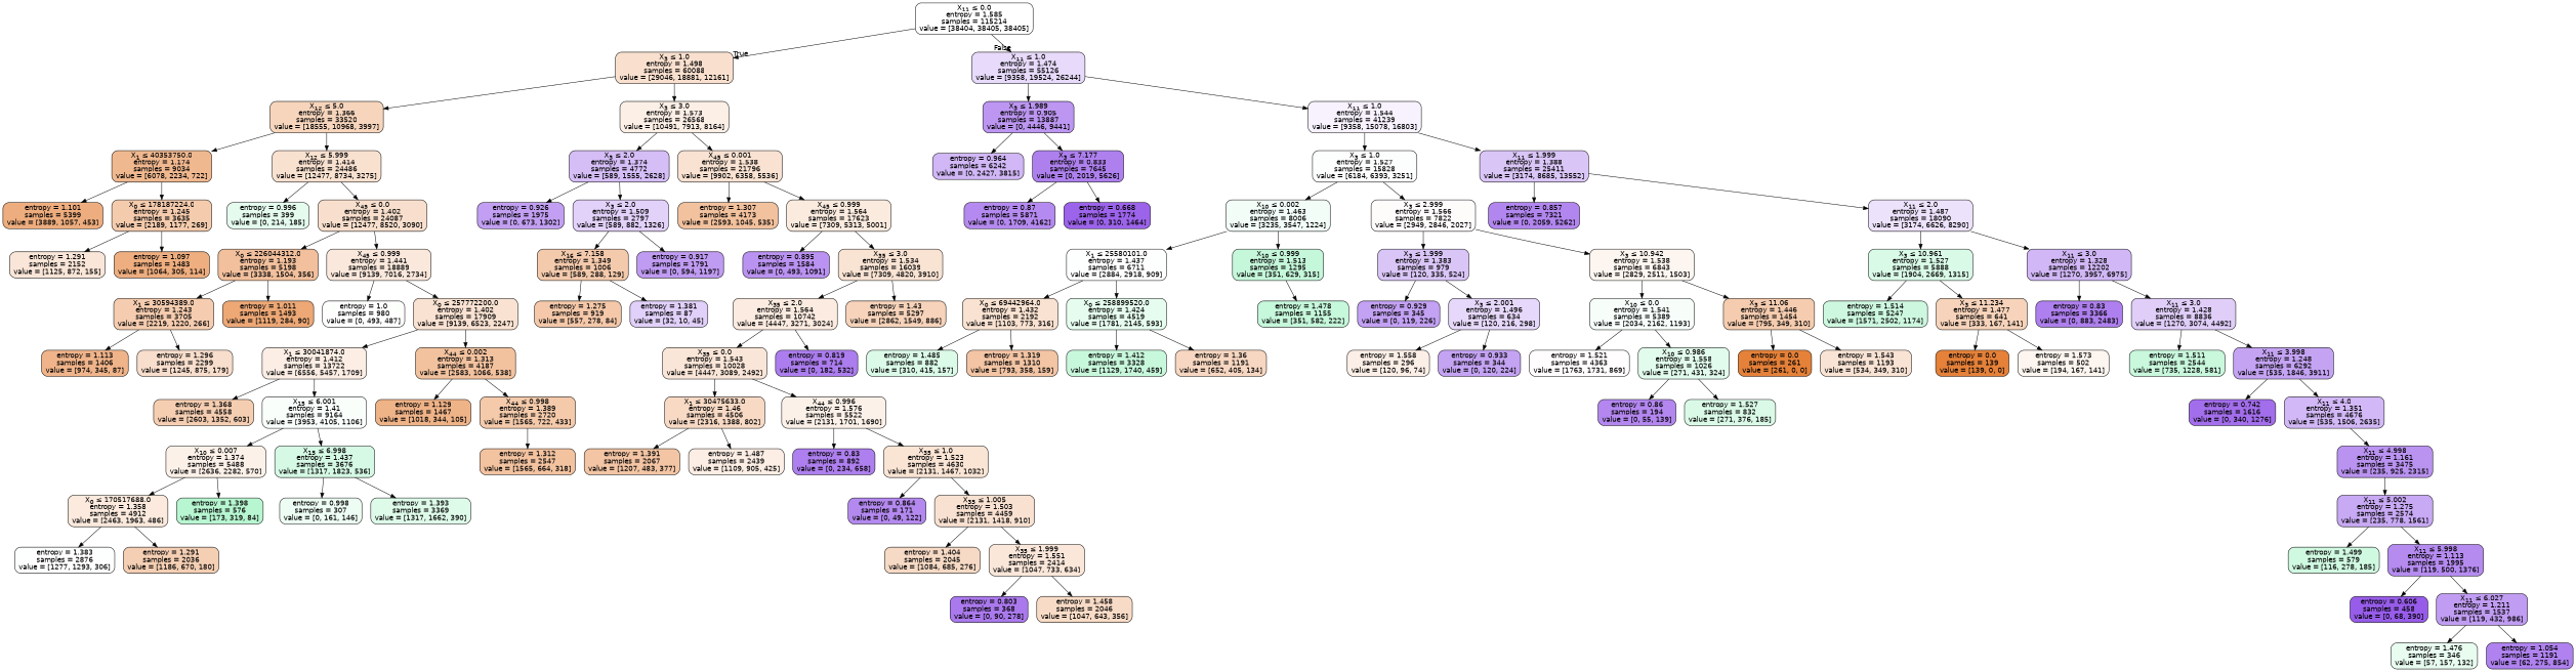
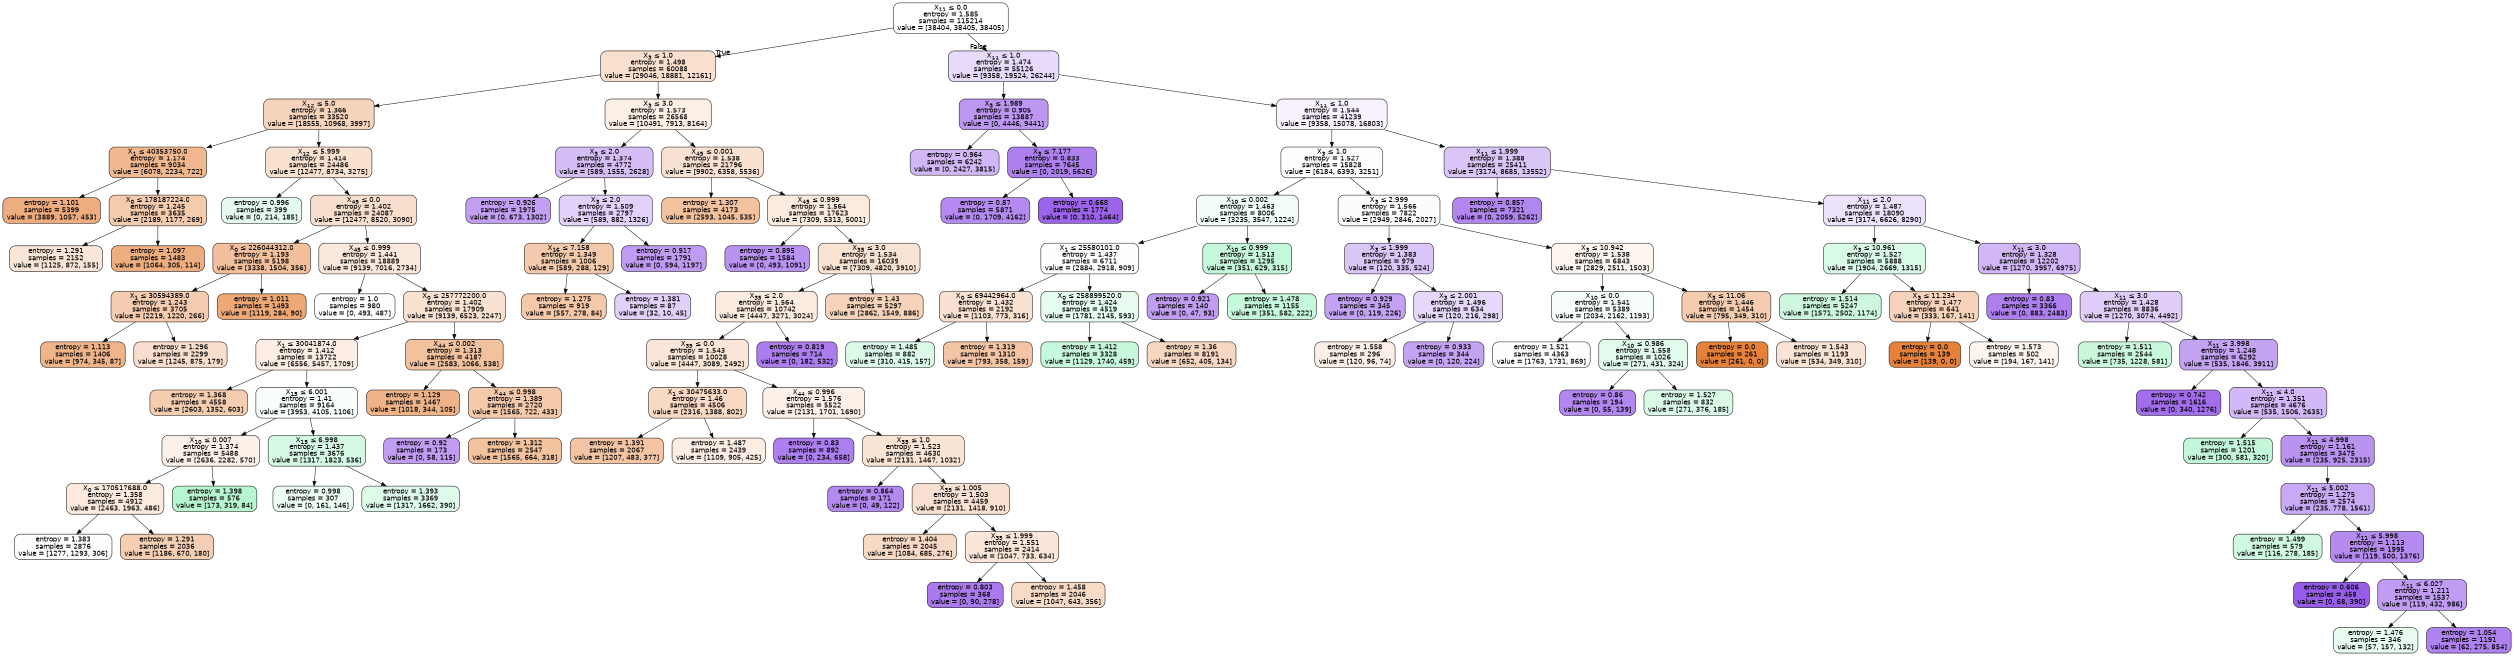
  digraph {
    node [color=black fillcolor="#f9e2d2" fontname=helvetica shape=box style="filled, rounded"]
    edge [fontname=helvetica]
    n1 [fillcolor="#ffffff" label=<X<SUB>11</SUB> &le; 0.0<br/>entropy = 1.585<br/>samples = 115214<br/>value = [38404, 38405, 38405]>]
    n2 [fillcolor="#f9e0ce" label=<X<SUB>3</SUB> &le; 1.0<br/>entropy = 1.498<br/>samples = 60088<br/>value = [29046, 18881, 12161]>]
    n3 [fillcolor="#e7dafa" label=<X<SUB>11</SUB> &le; 1.0<br/>entropy = 1.474<br/>samples = 55126<br/>value = [9358, 19524, 26244]>]
    n4 [fillcolor="#f6d5bc" label=<X<SUB>12</SUB> &le; 5.0<br/>entropy = 1.366<br/>samples = 33520<br/>value = [18555, 10968, 3997]>]
    n5 [fillcolor="#fcefe6" label=<X<SUB>3</SUB> &le; 3.0<br/>entropy = 1.573<br/>samples = 26568<br/>value = [10491, 7913, 8164]>]
    n6 [fillcolor="#bc96f1" label=<X<SUB>3</SUB> &le; 1.989<br/>entropy = 0.905<br/>samples = 13887<br/>value = [0, 4446, 9441]>]
    n7 [fillcolor="#f7f2fd" label=<X<SUB>11</SUB> &le; 1.0<br/>entropy = 1.544<br/>samples = 41239<br/>value = [9358, 15078, 16803]>]
    n8 [fillcolor="#f0b88f" label=<X<SUB>1</SUB> &le; 40353750.0<br/>entropy = 1.174<br/>samples = 9034<br/>value = [6078, 2234, 722]>]
    n9 [fillcolor="#f9e1d0" label=<X<SUB>12</SUB> &le; 5.999<br/>entropy = 1.414<br/>samples = 24486<br/>value = [12477, 8734, 3275]>]
    n10 [fillcolor="#d5bdf6" label=<X<SUB>3</SUB> &le; 2.0<br/>entropy = 1.374<br/>samples = 4772<br/>value = [589, 1555, 2628]>]
    n11 [label=<X<SUB>45</SUB> &le; 0.001<br/>entropy = 1.538<br/>samples = 21796<br/>value = [9902, 6358, 5536]>]
    n12 [fillcolor="#eead7e" label=<entropy = 1.101<br/>samples = 5399<br/>value = [3889, 1057, 453]>]
    n13 [fillcolor="#f4cbad" label=<X<SUB>0</SUB> &le; 178187224.0<br/>entropy = 1.245<br/>samples = 3635<br/>value = [2189, 1177, 269]>]
    n14 [fillcolor="#e4fbee" label=<entropy = 0.996<br/>samples = 399<br/>value = [0, 214, 185]>]
    n15 [fillcolor="#f8dfcd" label=<X<SUB>45</SUB> &le; 0.0<br/>entropy = 1.402<br/>samples = 24087<br/>value = [12477, 8520, 3090]>]
    n16 [fillcolor="#fae6d8" label=<entropy = 1.291<br/>samples = 2152<br/>value = [1125, 872, 155]>]
    n17 [fillcolor="#eeae7f" label=<entropy = 1.097<br/>samples = 1483<br/>value = [1064, 305, 114]>]
    n18 [fillcolor="#f2c09d" label=<X<SUB>0</SUB> &le; 226044312.0<br/>entropy = 1.193<br/>samples = 5198<br/>value = [3338, 1504, 356]>]
    n19 [fillcolor="#fae8dc" label=<X<SUB>45</SUB> &le; 0.999<br/>entropy = 1.441<br/>samples = 18889<br/>value = [9139, 7016, 2734]>]
    n20 [fillcolor="#f5ccaf" label=<X<SUB>1</SUB> &le; 30594389.0<br/>entropy = 1.243<br/>samples = 3705<br/>value = [2219, 1220, 266]>]
    n21 [fillcolor="#eda876" label=<entropy = 1.011<br/>samples = 1493<br/>value = [1119, 284, 90]>]
    n22 [fillcolor="#fdfffd" label=<entropy = 1.0<br/>samples = 980<br/>value = [0, 493, 487]>]
    n23 [label=<X<SUB>0</SUB> &le; 257772200.0<br/>entropy = 1.402<br/>samples = 17909<br/>value = [9139, 6523, 2247]>]
    n24 [fillcolor="#f0b48a" label=<entropy = 1.113<br/>samples = 1406<br/>value = [974, 345, 87]>]
    n25 [fillcolor="#f8decc" label=<entropy = 1.296<br/>samples = 2299<br/>value = [1245, 875, 179]>]
    n26 [fillcolor="#fceee5" label=<X<SUB>1</SUB> &le; 30041874.0<br/>entropy = 1.412<br/>samples = 13722<br/>value = [6556, 5457, 1709]>]
    n27 [fillcolor="#f2c29f" label=<X<SUB>44</SUB> &le; 0.002<br/>entropy = 1.313<br/>samples = 4187<br/>value = [2583, 1066, 538]>]
    n28 [fillcolor="#f5ceb2" label=<entropy = 1.368<br/>samples = 4558<br/>value = [2603, 1352, 603]>]
    n29 [fillcolor="#f9fefb" label=<X<SUB>15</SUB> &le; 6.001<br/>entropy = 1.41<br/>samples = 9164<br/>value = [3953, 4105, 1106]>]
    n30 [fillcolor="#efb388" label=<entropy = 1.129<br/>samples = 1467<br/>value = [1018, 344, 105]>]
    n31 [fillcolor="#f4caab" label=<X<SUB>44</SUB> &le; 0.998<br/>entropy = 1.389<br/>samples = 2720<br/>value = [1565, 722, 433]>]
    n32 [fillcolor="#fcf1e9" label=<X<SUB>10</SUB> &le; 0.007<br/>entropy = 1.374<br/>samples = 5488<br/>value = [2636, 2282, 570]>]
    n33 [fillcolor="#d5f9e4" label=<X<SUB>15</SUB> &le; 6.998<br/>entropy = 1.437<br/>samples = 3676<br/>value = [1317, 1823, 536]>]
    n34 [fillcolor="#fbeadd" label=<X<SUB>0</SUB> &le; 170517688.0<br/>entropy = 1.358<br/>samples = 4912<br/>value = [2463, 1963, 486]>]
    n35 [fillcolor="#b7f6d1" label=<entropy = 1.398<br/>samples = 576<br/>value = [173, 319, 84]>]
    n36 [fillcolor="#edfdf3" label=<entropy = 0.998<br/>samples = 307<br/>value = [0, 161, 146]>]
    n37 [fillcolor="#defbea" label=<entropy = 1.393<br/>samples = 3369<br/>value = [1317, 1662, 390]>]
    n38 [fillcolor="#fdfffe" label=<entropy = 1.383<br/>samples = 2876<br/>value = [1277, 1293, 306]>]
    n39 [fillcolor="#f5cfb4" label=<entropy = 1.291<br/>samples = 2036<br/>value = [1186, 670, 180]>]
+   n40 [fillcolor="#c19df2" label=<entropy = 0.92<br/>samples = 173<br/>value = [0, 58, 115]>]
    n41 [fillcolor="#f3c3a0" label=<entropy = 1.312<br/>samples = 2547<br/>value = [1565, 664, 318]>]
    n42 [fillcolor="#c29ff2" label=<entropy = 0.926<br/>samples = 1975<br/>value = [0, 673, 1302]>]
    n43 [fillcolor="#e2d1f9" label=<X<SUB>3</SUB> &le; 2.0<br/>entropy = 1.509<br/>samples = 2797<br/>value = [589, 882, 1326]>]
    n44 [fillcolor="#f2c19d" label=<entropy = 1.307<br/>samples = 4173<br/>value = [2593, 1045, 535]>]
    n45 [fillcolor="#fbebdf" label=<X<SUB>45</SUB> &le; 0.999<br/>entropy = 1.564<br/>samples = 17623<br/>value = [7309, 5313, 5001]>]
    n46 [fillcolor="#f4caac" label=<X<SUB>16</SUB> &le; 7.158<br/>entropy = 1.349<br/>samples = 1006<br/>value = [589, 288, 129]>]
    n47 [fillcolor="#c09bf2" label=<entropy = 0.917<br/>samples = 1791<br/>value = [0, 594, 1197]>]
    n48 [fillcolor="#f4c8a9" label=<entropy = 1.275<br/>samples = 919<br/>value = [557, 278, 84]>]
    n49 [fillcolor="#e1d0f9" label=<entropy = 1.381<br/>samples = 87<br/>value = [32, 10, 45]>]
    n50 [fillcolor="#ba92f1" label=<entropy = 0.895<br/>samples = 1584<br/>value = [0, 493, 1091]>]
    n51 [fillcolor="#f9e3d3" label=<X<SUB>35</SUB> &le; 3.0<br/>entropy = 1.534<br/>samples = 16039<br/>value = [7309, 4820, 3910]>]
    n52 [fillcolor="#fbebe0" label=<X<SUB>35</SUB> &le; 2.0<br/>entropy = 1.564<br/>samples = 10742<br/>value = [4447, 3271, 3024]>]
    n53 [fillcolor="#f6d3ba" label=<entropy = 1.43<br/>samples = 5297<br/>value = [2862, 1549, 886]>]
    n54 [fillcolor="#fae6d8" label=<X<SUB>35</SUB> &le; 0.0<br/>entropy = 1.543<br/>samples = 10028<br/>value = [4447, 3089, 2492]>]
    n55 [fillcolor="#ac7dee" label=<entropy = 0.819<br/>samples = 714<br/>value = [0, 182, 532]>]
    n56 [fillcolor="#f7d9c4" label=<X<SUB>1</SUB> &le; 30475633.0<br/>entropy = 1.46<br/>samples = 4506<br/>value = [2316, 1388, 802]>]
    n57 [fillcolor="#fcf1e9" label=<X<SUB>44</SUB> &le; 0.996<br/>entropy = 1.576<br/>samples = 5522<br/>value = [2131, 1701, 1690]>]
    n58 [fillcolor="#f3c5a4" label=<entropy = 1.391<br/>samples = 2067<br/>value = [1207, 483, 377]>]
    n59 [fillcolor="#fceee5" label=<entropy = 1.487<br/>samples = 2439<br/>value = [1109, 905, 425]>]
    n60 [fillcolor="#ae7fee" label=<entropy = 0.83<br/>samples = 892<br/>value = [0, 234, 658]>]
    n61 [fillcolor="#fae5d5" label=<X<SUB>35</SUB> &le; 1.0<br/>entropy = 1.523<br/>samples = 4630<br/>value = [2131, 1467, 1032]>]
    n62 [fillcolor="#b489ef" label=<entropy = 0.864<br/>samples = 171<br/>value = [0, 49, 122]>]
    n63 [fillcolor="#f9e1d1" label=<X<SUB>35</SUB> &le; 1.005<br/>entropy = 1.503<br/>samples = 4459<br/>value = [2131, 1418, 910]>]
    n64 [fillcolor="#f7dac5" label=<entropy = 1.404<br/>samples = 2045<br/>value = [1084, 685, 276]>]
    n65 [fillcolor="#fae7da" label=<X<SUB>35</SUB> &le; 1.999<br/>entropy = 1.551<br/>samples = 2414<br/>value = [1047, 733, 634]>]
    n66 [fillcolor="#aa79ed" label=<entropy = 0.803<br/>samples = 368<br/>value = [0, 90, 278]>]
    n67 [fillcolor="#f8dbc6" label=<entropy = 1.458<br/>samples = 2046<br/>value = [1047, 643, 356]>]
    n68 [fillcolor="#d1b7f6" label=<entropy = 0.964<br/>samples = 6242<br/>value = [0, 2427, 3815]>]
    n69 [fillcolor="#ae80ee" label=<X<SUB>3</SUB> &le; 7.177<br/>entropy = 0.833<br/>samples = 7645<br/>value = [0, 2019, 5626]>]
    n70 [fillcolor="#fbfefc" label=<X<SUB>3</SUB> &le; 1.0<br/>entropy = 1.527<br/>samples = 15828<br/>value = [6184, 6393, 3251]>]
    n71 [fillcolor="#dac5f7" label=<X<SUB>11</SUB> &le; 1.999<br/>entropy = 1.388<br/>samples = 25411<br/>value = [3174, 8685, 13552]>]
    n72 [fillcolor="#b58af0" label=<entropy = 0.87<br/>samples = 5871<br/>value = [0, 1709, 4162]>]
    n73 [fillcolor="#9c63eb" label=<entropy = 0.668<br/>samples = 1774<br/>value = [0, 310, 1464]>]
    n74 [fillcolor="#f2fdf7" label=<X<SUB>10</SUB> &le; 0.002<br/>entropy = 1.463<br/>samples = 8006<br/>value = [3235, 3547, 1224]>]
    n75 [fillcolor="#fefcfb" label=<X<SUB>3</SUB> &le; 2.999<br/>entropy = 1.566<br/>samples = 7822<br/>value = [2949, 2846, 2027]>]
    n76 [fillcolor="#b286ef" label=<entropy = 0.857<br/>samples = 7321<br/>value = [0, 2059, 5262]>]
    n77 [fillcolor="#ede2fb" label=<X<SUB>11</SUB> &le; 2.0<br/>entropy = 1.487<br/>samples = 18090<br/>value = [3174, 6626, 8290]>]
    n78 [fillcolor="#fdfffe" label=<X<SUB>1</SUB> &le; 25580101.0<br/>entropy = 1.437<br/>samples = 6711<br/>value = [2884, 2918, 909]>]
    n79 [fillcolor="#c5f7da" label=<X<SUB>10</SUB> &le; 0.999<br/>entropy = 1.513<br/>samples = 1295<br/>value = [351, 629, 315]>]
    n80 [fillcolor="#dac5f7" label=<X<SUB>3</SUB> &le; 1.999<br/>entropy = 1.383<br/>samples = 979<br/>value = [120, 335, 524]>]
    n81 [fillcolor="#fdf6f0" label=<X<SUB>3</SUB> &le; 10.942<br/>entropy = 1.538<br/>samples = 6843<br/>value = [2829, 2511, 1503]>]
    n82 [fillcolor="#f9e2d1" label=<X<SUB>0</SUB> &le; 69442964.0<br/>entropy = 1.432<br/>samples = 2192<br/>value = [1103, 773, 316]>]
    n83 [fillcolor="#e5fcee" label=<X<SUB>0</SUB> &le; 258899520.0<br/>entropy = 1.424<br/>samples = 4519<br/>value = [1781, 2145, 593]>]
+   n84 [fillcolor="#c19df2" label=<entropy = 0.921<br/>samples = 140<br/>value = [0, 47, 93]>]
    n85 [fillcolor="#c6f8db" label=<entropy = 1.478<br/>samples = 1155<br/>value = [351, 582, 222]>]
    n86 [fillcolor="#dbfae8" label=<entropy = 1.485<br/>samples = 882<br/>value = [310, 415, 157]>]
    n87 [fillcolor="#f3c5a5" label=<entropy = 1.319<br/>samples = 1310<br/>value = [793, 358, 159]>]
    n88 [fillcolor="#c8f8dc" label=<entropy = 1.412<br/>samples = 3328<br/>value = [1129, 1740, 459]>]
-   n89 [fillcolor="#f7d7c1" label=<entropy = 1.36<br/>samples = 1191<br/>value = [652, 405, 134]>]
+   n89 [fillcolor="#f7d7c1" label=<entropy = 1.36<br/>samples = 8191<br/>value = [652, 405, 134]>]
    n90 [fillcolor="#c3a1f3" label=<entropy = 0.929<br/>samples = 345<br/>value = [0, 119, 226]>]
    n91 [fillcolor="#e6d8fa" label=<X<SUB>3</SUB> &le; 2.001<br/>entropy = 1.496<br/>samples = 634<br/>value = [120, 216, 298]>]
    n92 [fillcolor="#f7fefa" label=<X<SUB>10</SUB> &le; 0.0<br/>entropy = 1.541<br/>samples = 5389<br/>value = [2034, 2162, 1193]>]
    n93 [fillcolor="#f5ccaf" label=<X<SUB>3</SUB> &le; 11.06<br/>entropy = 1.446<br/>samples = 1454<br/>value = [795, 349, 310]>]
    n94 [fillcolor="#fcefe7" label=<entropy = 1.558<br/>samples = 296<br/>value = [120, 96, 74]>]
    n95 [fillcolor="#c4a3f3" label=<entropy = 0.933<br/>samples = 344<br/>value = [0, 120, 224]>]
    n96 [fillcolor="#fffdfd" label=<entropy = 1.521<br/>samples = 4363<br/>value = [1763, 1731, 869]>]
    n97 [fillcolor="#e1fbec" label=<X<SUB>10</SUB> &le; 0.986<br/>entropy = 1.558<br/>samples = 1026<br/>value = [271, 431, 324]>]
    n98 [fillcolor="#e58139" label=<entropy = 0.0<br/>samples = 261<br/>value = [261, 0, 0]>]
    n99 [fillcolor="#f9e3d4" label=<entropy = 1.543<br/>samples = 1193<br/>value = [534, 349, 310]>]
    n100 [fillcolor="#b387ef" label=<entropy = 0.86<br/>samples = 194<br/>value = [0, 55, 139]>]
    n101 [fillcolor="#dafae7" label=<entropy = 1.527<br/>samples = 832<br/>value = [271, 376, 185]>]
    n102 [fillcolor="#d9fae7" label=<X<SUB>3</SUB> &le; 10.961<br/>entropy = 1.527<br/>samples = 5888<br/>value = [1904, 2669, 1315]>]
    n103 [fillcolor="#d1b7f5" label=<X<SUB>11</SUB> &le; 3.0<br/>entropy = 1.328<br/>samples = 12202<br/>value = [1270, 3957, 6975]>]
    n104 [fillcolor="#cdf8df" label=<entropy = 1.514<br/>samples = 5247<br/>value = [1571, 2502, 1174]>]
    n105 [fillcolor="#f6d3ba" label=<X<SUB>3</SUB> &le; 11.234<br/>entropy = 1.477<br/>samples = 641<br/>value = [333, 167, 141]>]
    n106 [fillcolor="#ae7fee" label=<entropy = 0.83<br/>samples = 3366<br/>value = [0, 883, 2483]>]
    n107 [fillcolor="#e0cef9" label=<X<SUB>11</SUB> &le; 3.0<br/>entropy = 1.428<br/>samples = 8836<br/>value = [1270, 3074, 4492]>]
    n108 [fillcolor="#e58139" label=<entropy = 0.0<br/>samples = 139<br/>value = [139, 0, 0]>]
    n109 [fillcolor="#fdf5ef" label=<entropy = 1.573<br/>samples = 502<br/>value = [194, 167, 141]>]
    n110 [fillcolor="#c9f8dd" label=<entropy = 1.511<br/>samples = 2544<br/>value = [735, 1228, 581]>]
    n111 [fillcolor="#c4a3f3" label=<X<SUB>11</SUB> &le; 3.998<br/>entropy = 1.248<br/>samples = 6292<br/>value = [535, 1846, 3911]>]
    n112 [fillcolor="#a36eec" label=<entropy = 0.742<br/>samples = 1616<br/>value = [0, 340, 1276]>]
    n113 [fillcolor="#d2b8f6" label=<X<SUB>11</SUB> &le; 4.0<br/>entropy = 1.351<br/>samples = 4676<br/>value = [535, 1506, 2635]>]
+   n114 [fillcolor="#c4f7da" label=<entropy = 1.515<br/>samples = 1201<br/>value = [300, 581, 320]>]
    n115 [fillcolor="#ba93f1" label=<X<SUB>11</SUB> &le; 4.998<br/>entropy = 1.161<br/>samples = 3475<br/>value = [235, 925, 2315]>]
    n116 [fillcolor="#c8a9f4" label=<X<SUB>11</SUB> &le; 5.002<br/>entropy = 1.275<br/>samples = 2574<br/>value = [235, 778, 1561]>]
    n117 [fillcolor="#d0f9e1" label=<entropy = 1.499<br/>samples = 579<br/>value = [116, 278, 185]>]
    n118 [fillcolor="#b58bf0" label=<X<SUB>11</SUB> &le; 5.998<br/>entropy = 1.113<br/>samples = 1995<br/>value = [119, 500, 1376]>]
    n119 [fillcolor="#975cea" label=<entropy = 0.606<br/>samples = 458<br/>value = [0, 68, 390]>]
    n120 [fillcolor="#c09cf2" label=<X<SUB>11</SUB> &le; 6.027<br/>entropy = 1.211<br/>samples = 1537<br/>value = [119, 432, 986]>]
    n121 [fillcolor="#e8fcf0" label=<entropy = 1.476<br/>samples = 346<br/>value = [57, 157, 132]>]
    n122 [fillcolor="#af82ef" label=<entropy = 1.054<br/>samples = 1191<br/>value = [62, 275, 854]>]
    n1 -> n2 [headlabel=True labelangle=45 labeldistance=2.5]
    n1 -> n3 [headlabel=False labelangle=-45 labeldistance=2.5]
    n2 -> n4
    n2 -> n5
    n3 -> n6
    n3 -> n7
    n4 -> n8
    n4 -> n9
    n5 -> n10
    n5 -> n11
    n6 -> n68
    n6 -> n69
    n7 -> n70
    n7 -> n71
    n8 -> n12
    n8 -> n13
    n9 -> n14
    n9 -> n15
    n10 -> n42
    n10 -> n43
    n11 -> n44
    n11 -> n45
    n13 -> n16
    n13 -> n17
    n15 -> n18
    n15 -> n19
    n18 -> n20
    n18 -> n21
    n19 -> n22
    n19 -> n23
    n20 -> n24
    n20 -> n25
    n23 -> n26
    n23 -> n27
    n26 -> n28
    n26 -> n29
    n27 -> n30
    n27 -> n31
    n29 -> n32
    n29 -> n33
+   n31 -> n40
    n31 -> n41
    n32 -> n34
    n32 -> n35
    n33 -> n36
    n33 -> n37
    n34 -> n38
    n34 -> n39
    n43 -> n46
    n43 -> n47
    n45 -> n50
    n45 -> n51
    n46 -> n48
    n46 -> n49
    n51 -> n52
    n51 -> n53
    n52 -> n54
    n52 -> n55
    n54 -> n56
    n54 -> n57
    n56 -> n58
    n56 -> n59
    n57 -> n60
    n57 -> n61
    n61 -> n62
    n61 -> n63
    n63 -> n64
    n63 -> n65
    n65 -> n66
    n65 -> n67
    n69 -> n72
    n69 -> n73
    n70 -> n74
    n70 -> n75
    n71 -> n76
    n71 -> n77
    n74 -> n78
    n74 -> n79
    n75 -> n80
    n75 -> n81
    n77 -> n102
    n77 -> n103
    n78 -> n82
    n78 -> n83
+   n79 -> n84
    n79 -> n85
    n80 -> n90
    n80 -> n91
    n81 -> n92
    n81 -> n93
    n82 -> n86
    n82 -> n87
    n83 -> n88
    n83 -> n89
    n91 -> n94
    n91 -> n95
    n92 -> n96
    n92 -> n97
    n93 -> n98
    n93 -> n99
    n97 -> n100
    n97 -> n101
    n102 -> n104
    n102 -> n105
    n103 -> n106
    n103 -> n107
    n105 -> n108
    n105 -> n109
    n107 -> n110
    n107 -> n111
    n111 -> n112
    n111 -> n113
+   n113 -> n114
    n113 -> n115
    n115 -> n116
    n116 -> n117
    n116 -> n118
    n118 -> n119
    n118 -> n120
    n120 -> n121
    n120 -> n122
  }
